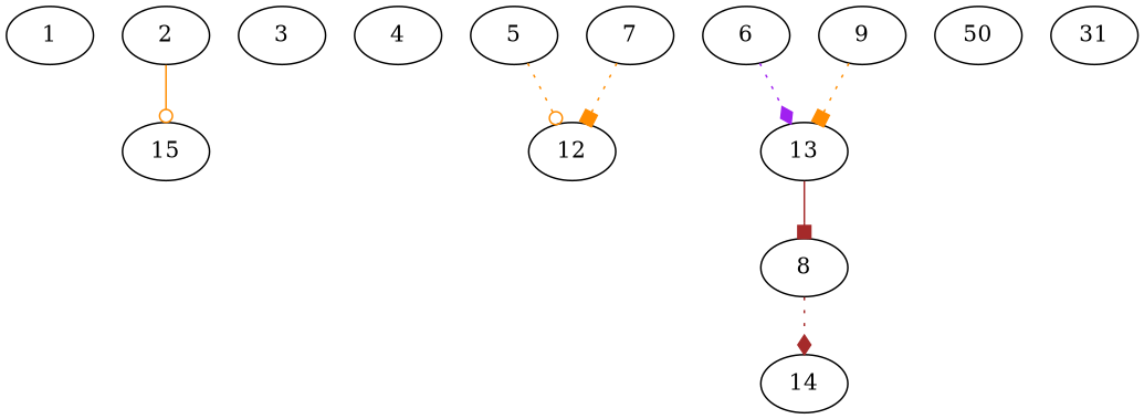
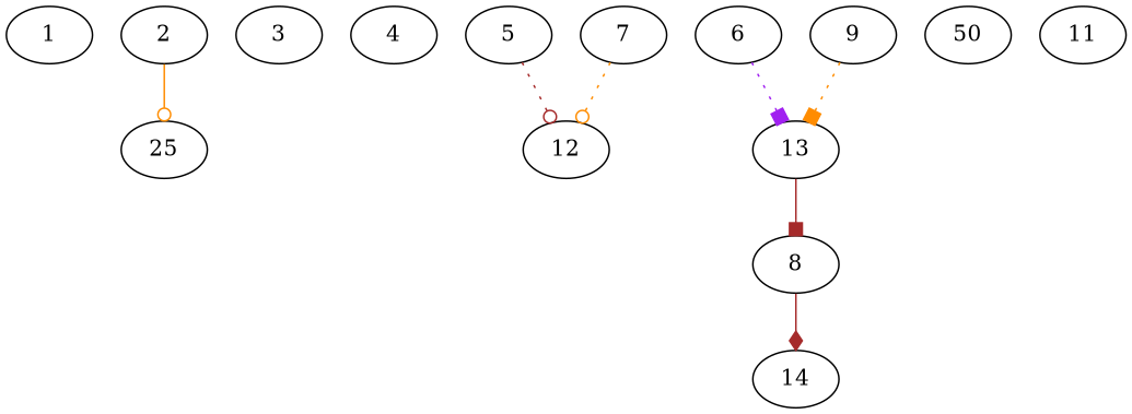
  digraph {
    node [alpha=0.19]
    edge [arrowhead=odot color=darkorange style=dotted]
    1 [expect_size=41360384]
    2 [alpha=0.13 expect_size=24108032]
-   15 [alpha=0.02 expect_size=8379392]
+   15 [alpha=0.02 expect_size=8379392 label=25]
    3 [alpha=0.02 expect_size=38828032]
    4 [alpha=0.01 expect_size=37056512]
    5 [alpha=0.08 expect_size=46998528]
    12 [expect_size=17573888]
    6 [expect_size=43761664]
    13 [alpha=0.16 expect_size=47195136]
    8 [alpha=0.06 expect_size=34180096]
    7 [expect_size=32600064]
    14 [alpha=0.16 expect_size=5816320]
    9 [expect_size=42488832]
    n14 [alpha=0.11 expect_size=13106176 label=50]
-   11 [alpha=0.01 expect_size=20410368 label=31]
+   11 [alpha=0.01 expect_size=20410368]
    2 -> 15 [style=solid]
-   5 -> 12
-   6 -> 13 [arrowhead=diamond color=purple]
+   5 -> 12 [color=brown]
+   6 -> 13 [arrowhead=box color=purple]
    13 -> 8 [arrowhead=box color=brown style=solid]
-   8 -> 14 [arrowhead=diamond color=brown]
-   7 -> 12 [arrowhead=box]
+   8 -> 14 [arrowhead=diamond color=brown style=solid]
+   7 -> 12
    9 -> 13 [arrowhead=box]
  }
